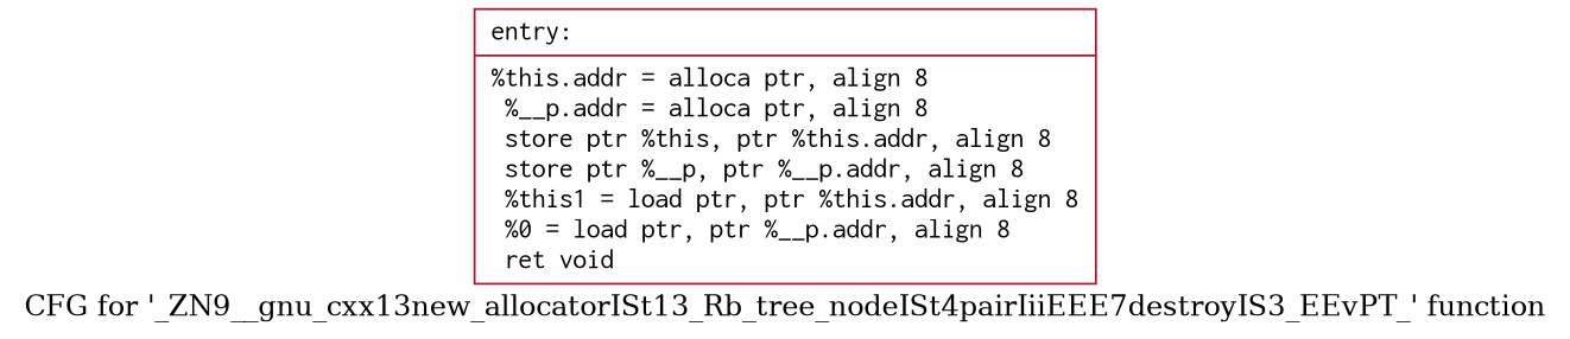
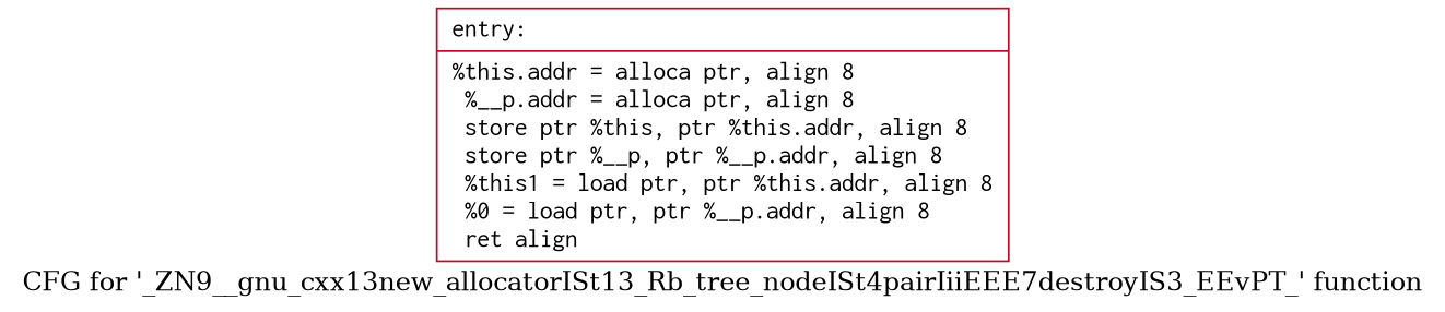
  digraph {
    label="CFG for '_ZN9__gnu_cxx13new_allocatorISt13_Rb_tree_nodeISt4pairIiiEEE7destroyIS3_EEvPT_' function"
-   n1 [color="#b70d28ff" fillcolor=white fontname=Courier label="{entry:\l|  %this.addr = alloca ptr, align 8\l  %__p.addr = alloca ptr, align 8\l  store ptr %this, ptr %this.addr, align 8\l  store ptr %__p, ptr %__p.addr, align 8\l  %this1 = load ptr, ptr %this.addr, align 8\l  %0 = load ptr, ptr %__p.addr, align 8\l  ret void\l}" shape=record style=filled]
+   n1 [color="#b70d28ff" fillcolor=white fontname=Courier label="{entry:\l|  %this.addr = alloca ptr, align 8\l  %__p.addr = alloca ptr, align 8\l  store ptr %this, ptr %this.addr, align 8\l  store ptr %__p, ptr %__p.addr, align 8\l  %this1 = load ptr, ptr %this.addr, align 8\l  %0 = load ptr, ptr %__p.addr, align 8\l  ret align\l}" shape=record style=filled]
  }
